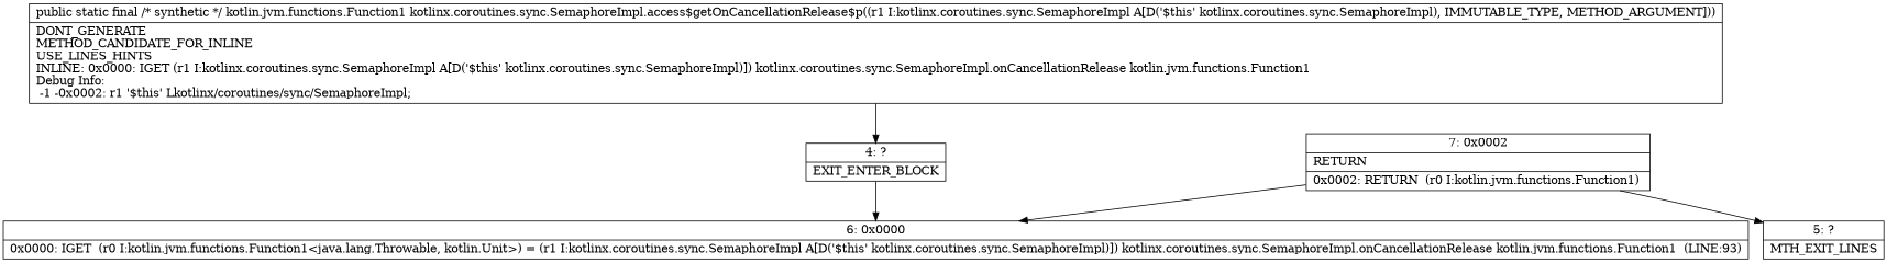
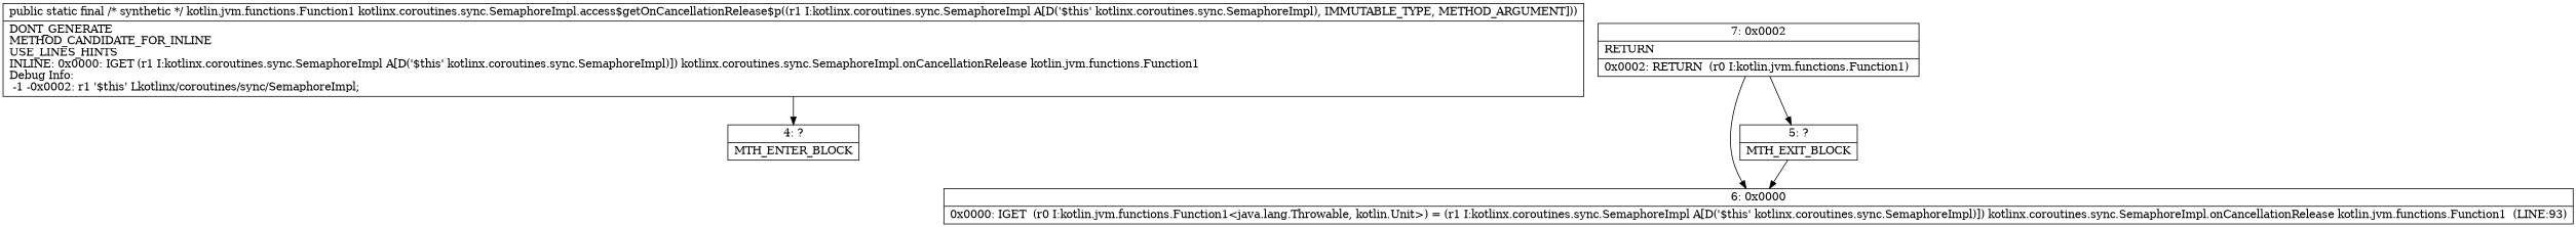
  digraph {
    node [shape=record]
-   n1 [label="{4\:\ ?|EXIT_ENTER_BLOCK\l}"]
+   n1 [label="{4\:\ ?|MTH_ENTER_BLOCK\l}"]
    n2 [label="{6\:\ 0x0000|0x0000: IGET  (r0 I:kotlin.jvm.functions.Function1\<java.lang.Throwable, kotlin.Unit\>) = (r1 I:kotlinx.coroutines.sync.SemaphoreImpl A[D('$this' kotlinx.coroutines.sync.SemaphoreImpl)]) kotlinx.coroutines.sync.SemaphoreImpl.onCancellationRelease kotlin.jvm.functions.Function1  (LINE:93)\l}"]
    n3 [label="{7\:\ 0x0002|RETURN\l|0x0002: RETURN  (r0 I:kotlin.jvm.functions.Function1) \l}"]
-   n4 [label="{5\:\ ?|MTH_EXIT_LINES\l}"]
+   n4 [label="{5\:\ ?|MTH_EXIT_BLOCK\l}"]
    n5 [label="{public static final \/* synthetic *\/ kotlin.jvm.functions.Function1 kotlinx.coroutines.sync.SemaphoreImpl.access$getOnCancellationRelease$p((r1 I:kotlinx.coroutines.sync.SemaphoreImpl A[D('$this' kotlinx.coroutines.sync.SemaphoreImpl), IMMUTABLE_TYPE, METHOD_ARGUMENT]))  | DONT_GENERATE\lMETHOD_CANDIDATE_FOR_INLINE\lUSE_LINES_HINTS\lINLINE: 0x0000: IGET  (r1 I:kotlinx.coroutines.sync.SemaphoreImpl A[D('$this' kotlinx.coroutines.sync.SemaphoreImpl)]) kotlinx.coroutines.sync.SemaphoreImpl.onCancellationRelease kotlin.jvm.functions.Function1\lDebug Info:\l  \-1 \-0x0002: r1 '$this' Lkotlinx\/coroutines\/sync\/SemaphoreImpl;\l}"]
-   n1 -> n2
+   n4 -> n2
    n3 -> n2
    n3 -> n4
    n5 -> n1
  }
